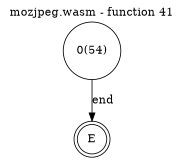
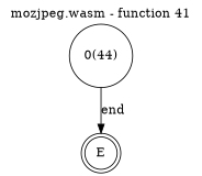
  digraph {
    label="mozjpeg.wasm - function 41"
    labelfontcolor=black
    labelfontname=Helvetica
    labelfontsize=16
    labelloc=t
    E [shape=doublecircle]
-   n2 [fontcolor=black label="0(54)" shape=circle]
+   n2 [fontcolor=black label="0(44)" shape=circle]
    n2 -> E [label=end]
  }
